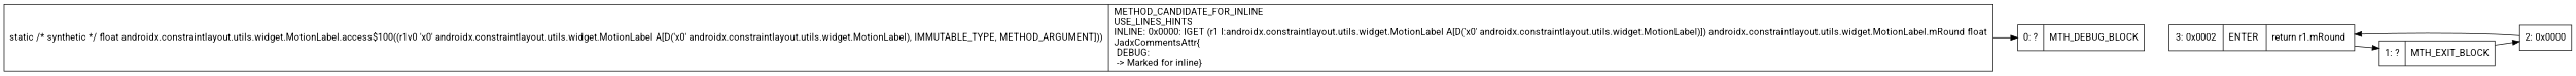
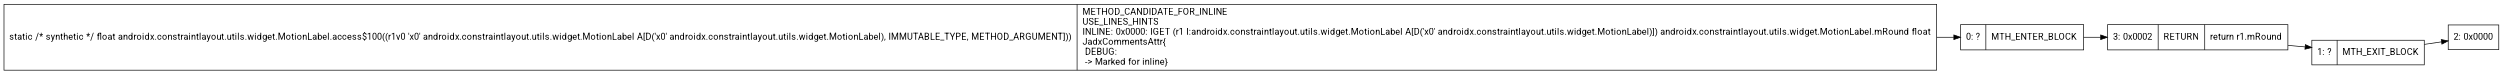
  digraph {
    fontname=Roboto
    rankdir=LR
    node [fontname=Roboto shape=record]
    edge [fontname=Roboto]
-   n1 [label="{0\:\ ?|MTH_DEBUG_BLOCK\l}"]
+   n1 [label="{0\:\ ?|MTH_ENTER_BLOCK\l}"]
    n2 [label="{2\:\ 0x0000}"]
-   n3 [label="{3\:\ 0x0002|ENTER\l|return r1.mRound\l}"]
+   n3 [label="{3\:\ 0x0002|RETURN\l|return r1.mRound\l}"]
    n4 [label="{1\:\ ?|MTH_EXIT_BLOCK\l}"]
    n5 [label="{static \/* synthetic *\/ float androidx.constraintlayout.utils.widget.MotionLabel.access$100((r1v0 'x0' androidx.constraintlayout.utils.widget.MotionLabel A[D('x0' androidx.constraintlayout.utils.widget.MotionLabel), IMMUTABLE_TYPE, METHOD_ARGUMENT]))  | METHOD_CANDIDATE_FOR_INLINE\lUSE_LINES_HINTS\lINLINE: 0x0000: IGET  (r1 I:androidx.constraintlayout.utils.widget.MotionLabel A[D('x0' androidx.constraintlayout.utils.widget.MotionLabel)]) androidx.constraintlayout.utils.widget.MotionLabel.mRound float\lJadxCommentsAttr\{\l DEBUG: \l \-\> Marked for inline\}\l}"]
-   n2 -> n3
+   n1 -> n3
    n3 -> n4
    n4 -> n2
    n5 -> n1
  }
